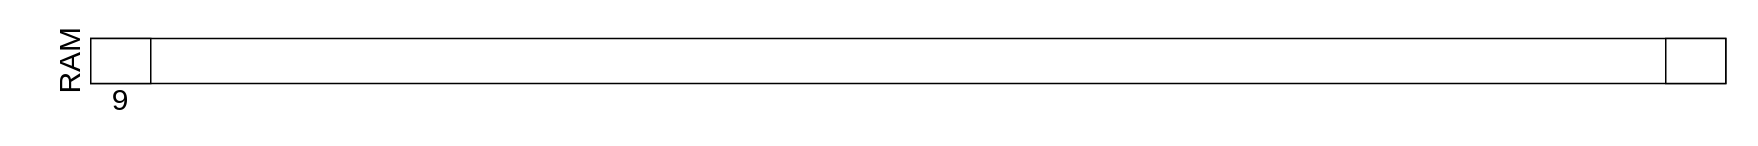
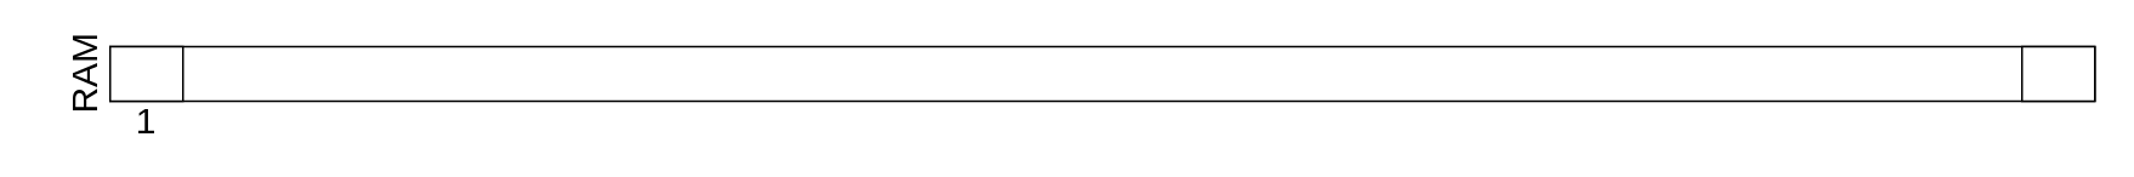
  <mxCell id="0" />
  <mxCell id="1" parent="0" />
  <mxCell id="2" value="" style="rounded=0;whiteSpace=wrap;html=1;" parent="1" vertex="1"><mxGeometry x="60" y="25" width="1090" height="30" as="geometry" /></mxCell>
- <mxCell id="3" value="&lt;font style=&quot;font-size: 20px&quot;&gt;9&lt;/font&gt;" style="text;html=1;strokeColor=none;fillColor=none;align=center;verticalAlign=middle;whiteSpace=wrap;rounded=0;" parent="1" vertex="1"><mxGeometry x="60" y="55" width="40" height="20" as="geometry" /></mxCell>
+ <mxCell id="3" value="&lt;font style=&quot;font-size: 20px&quot;&gt;1&lt;/font&gt;" style="text;html=1;strokeColor=none;fillColor=none;align=center;verticalAlign=middle;whiteSpace=wrap;rounded=0;" parent="1" vertex="1"><mxGeometry x="60" y="55" width="40" height="20" as="geometry" /></mxCell>
  <mxCell id="4" value="" style="rounded=0;whiteSpace=wrap;html=1;" parent="1" vertex="1"><mxGeometry x="60" y="25" width="40" height="30" as="geometry" /></mxCell>
  <mxCell id="5" value="" style="rounded=0;whiteSpace=wrap;html=1;" parent="1" vertex="1"><mxGeometry x="1110" y="25" width="40" height="30" as="geometry" /></mxCell>
  <mxCell id="6" value="&lt;font style=&quot;font-size: 20px&quot;&gt;RAM&lt;/font&gt;" style="text;html=1;strokeColor=none;fillColor=none;align=center;verticalAlign=middle;whiteSpace=wrap;rounded=0;rotation=-90;" parent="1" vertex="1"><mxGeometry y="20" width="50" height="40" as="geometry" x="20" /></mxCell>
